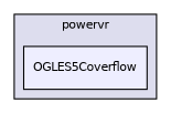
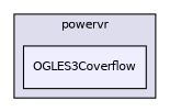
  digraph {
    compound=true
-   n1 [fillcolor="#eeeeff" fontname=Helvetica fontsize=10 label=OGLES5Coverflow pencolor=black shape=box style=filled]
+   n1 [fillcolor="#eeeeff" fontname=Helvetica fontsize=10 label=OGLES3Coverflow pencolor=black shape=box style=filled]
    subgraph cluster_1 {
      bgcolor="#ddddee"
      fontname=Helvetica
      fontsize=10
      label=powervr
      pencolor=black
      n1
    }
  }
